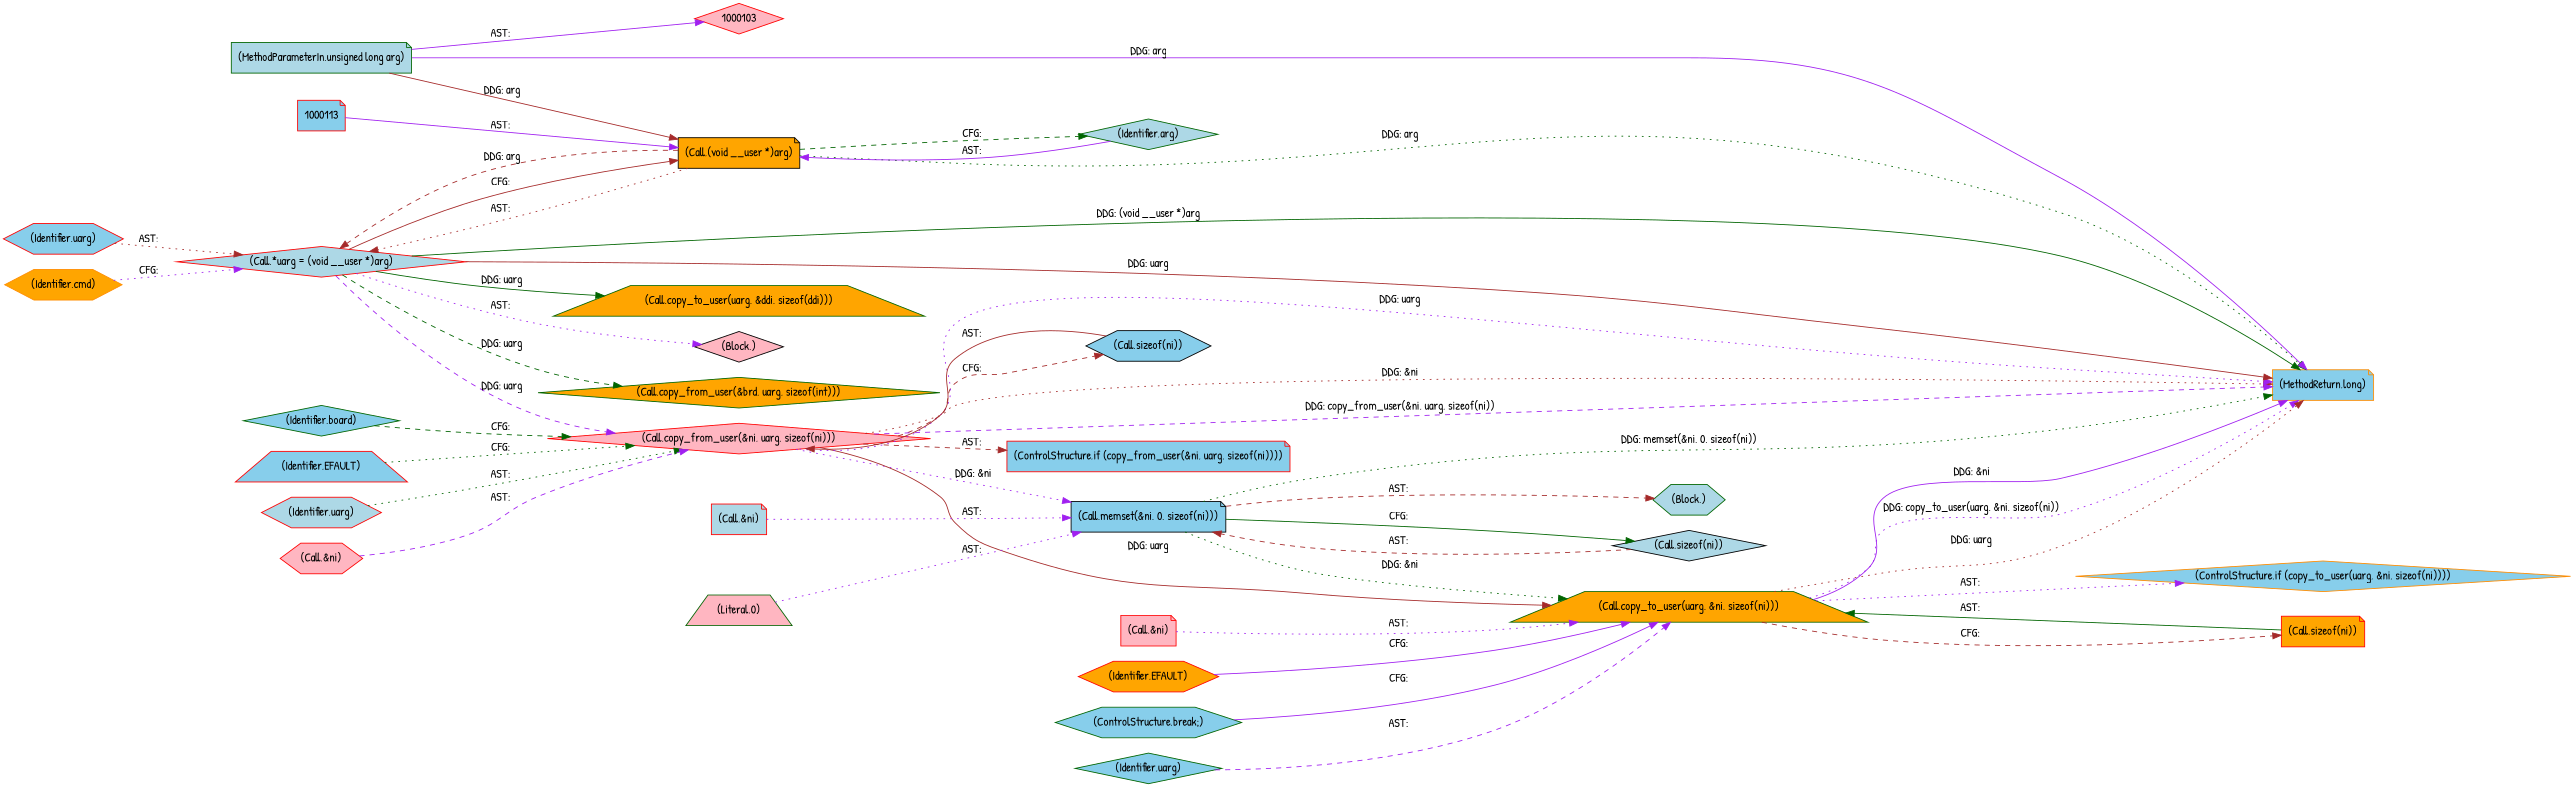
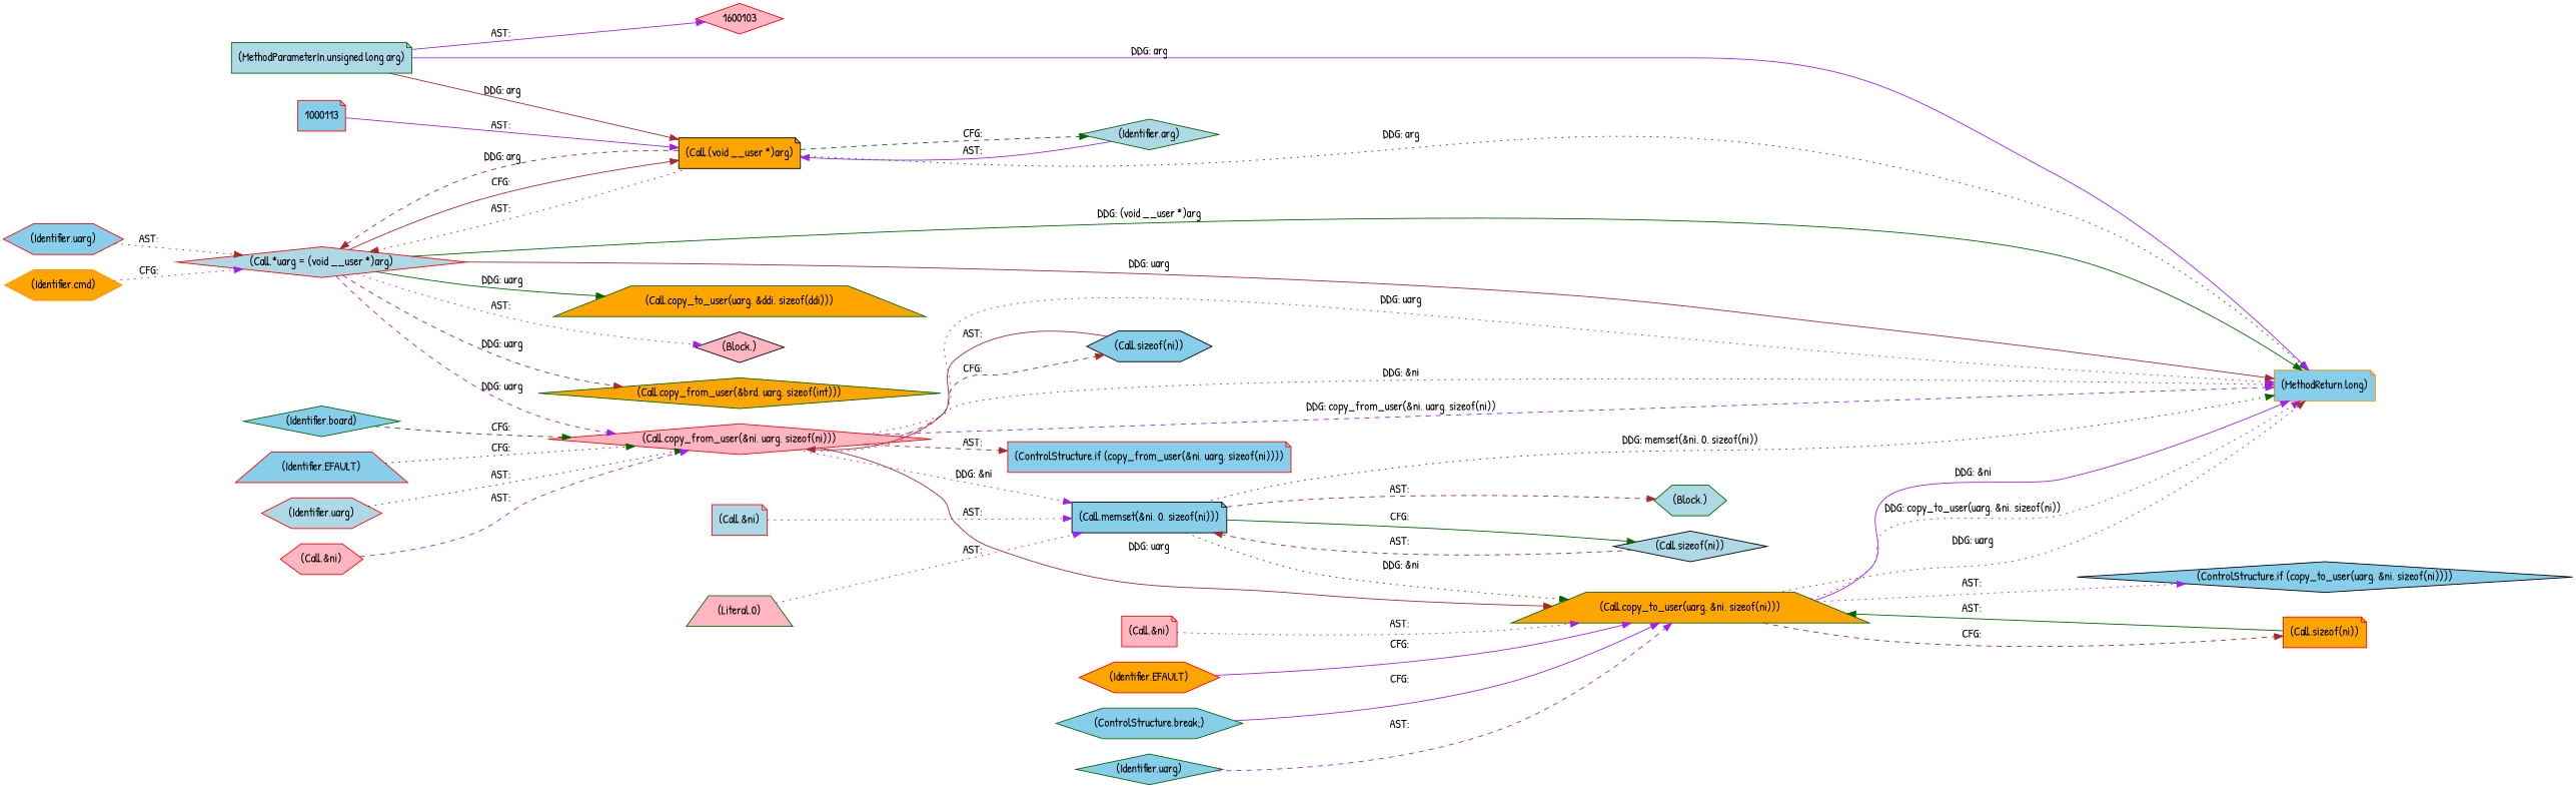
  digraph {
    fontname="Patrick Hand"
    rankdir=LR
    node [color=red fillcolor=skyblue fontname="Patrick Hand" shape=diamond style=filled]
    edge [color=purple fontname="Patrick Hand" style=dotted]
    n1 [fillcolor=lightpink label="(Call,copy_from_user(&ni, uarg, sizeof(ni)))"]
    n2 [color=black label="(Call,memset(&ni, 0, sizeof(ni)))" shape=note]
    n3 [color=darkgreen fillcolor=orange label="(Call,copy_to_user(uarg, &ni, sizeof(ni)))" shape=trapezium]
    n4 [color=black label="(Call,sizeof(ni))" shape=hexagon]
    n5 [color=darkorange label="(MethodReturn,long)" shape=note]
    n6 [label="(ControlStructure,if (copy_from_user(&ni, uarg, sizeof(ni))))" shape=note]
    n7 [color=black fillcolor=lightblue label="(Call,sizeof(ni))"]
    n8 [color=darkgreen fillcolor=lightblue label="(Block,)" shape=hexagon]
-   n9 [color=darkorange label="(ControlStructure,if (copy_to_user(uarg, &ni, sizeof(ni))))"]
+   n9 [color=black label="(ControlStructure,if (copy_to_user(uarg, &ni, sizeof(ni))))"]
    n10 [fillcolor=orange label="(Call,sizeof(ni))" shape=note]
    n11 [fillcolor=lightblue label="(Call,*uarg = (void __user *)arg)"]
    n12 [color=black fillcolor=orange label="(Call,(void __user *)arg)" shape=note]
    n13 [color=darkgreen fillcolor=orange label="(Call,copy_to_user(uarg, &ddi, sizeof(ddi)))" shape=trapezium]
    n14 [color=black fillcolor=lightpink label="(Block,)"]
    n15 [color=darkgreen fillcolor=orange label="(Call,copy_from_user(&brd, uarg, sizeof(int)))"]
    n16 [color=darkgreen fillcolor=lightblue label="(Identifier,arg)"]
    n17 [color=darkgreen fillcolor=lightblue label="(MethodParameterIn,unsigned long arg)" shape=note]
-   1000103 [fillcolor=lightpink]
+   1000103 [fillcolor=lightpink label=1600103]
    n19 [fillcolor=lightblue label="(Call,&ni)" shape=note]
    n20 [color=darkgreen label="(Identifier,board)"]
    n21 [label="(Identifier,EFAULT)" shape=trapezium]
    n22 [fillcolor=lightblue label="(Identifier,uarg)" shape=hexagon]
    n23 [color=darkgreen fillcolor=lightpink label="(Literal,0)" shape=trapezium]
    n24 [label="(Identifier,uarg)" shape=hexagon]
    n25 [fillcolor=lightpink label="(Call,&ni)" shape=hexagon]
    n26 [fillcolor=lightpink label="(Call,&ni)" shape=note]
    n27 [color=darkorange fillcolor=orange label="(Identifier,cmd)" shape=hexagon]
    n28 [fillcolor=orange label="(Identifier,EFAULT)" shape=hexagon]
    n29 [color=darkgreen label="(ControlStructure,break;)" shape=hexagon]
    n30 [color=darkgreen label="(Identifier,uarg)"]
    1000113 [shape=note]
    n1 -> n2 [label="DDG: &ni"]
    n1 -> n3 [color=brown label="DDG: uarg" style=solid]
    n1 -> n4 [color=brown label="CFG: " style=dashed]
    n1 -> n5 [color=brown label="DDG: &ni"]
    n1 -> n5 [label="DDG: copy_from_user(&ni, uarg, sizeof(ni))" style=dashed]
    n1 -> n5 [label="DDG: uarg"]
    n1 -> n6 [color=brown label="AST: " style=dashed]
    n2 -> n3 [color=darkgreen label="DDG: &ni"]
    n2 -> n5 [color=darkgreen label="DDG: memset(&ni, 0, sizeof(ni))"]
    n2 -> n7 [color=darkgreen label="CFG: " style=solid]
    n2 -> n8 [color=brown label="AST: " style=dashed]
    n3 -> n5 [label="DDG: &ni" style=solid]
    n3 -> n5 [label="DDG: copy_to_user(uarg, &ni, sizeof(ni))"]
    n3 -> n5 [color=brown label="DDG: uarg"]
    n3 -> n9 [label="AST: "]
    n3 -> n10 [color=brown label="CFG: " style=dashed]
    n4 -> n1 [color=brown label="AST: " style=solid]
    n7 -> n2 [color=brown label="AST: " style=dashed]
    n10 -> n3 [color=darkgreen label="AST: " style=solid]
    n11 -> n1 [label="DDG: uarg" style=dashed]
    n11 -> n5 [color=darkgreen label="DDG: (void __user *)arg" style=solid]
    n11 -> n5 [color=brown label="DDG: uarg" style=solid]
    n11 -> n12 [color=brown label="CFG: " style=solid]
    n11 -> n13 [color=darkgreen label="DDG: uarg" style=solid]
    n11 -> n14 [label="AST: "]
-   n11 -> n15 [color=darkgreen label="DDG: uarg" style=dashed]
+   n11 -> n15 [color=brown label="DDG: uarg" style=dashed]
    n12 -> n5 [color=darkgreen label="DDG: arg"]
    n12 -> n11 [color=brown label="AST: "]
    n12 -> n11 [color=brown label="DDG: arg" style=dashed]
    n12 -> n16 [color=darkgreen label="CFG: " style=dashed]
    n16 -> n12 [label="AST: " style=solid]
    n17 -> n5 [label="DDG: arg" style=solid]
    n17 -> n12 [color=brown label="DDG: arg" style=solid]
    n17 -> 1000103 [label="AST: " style=solid]
    n19 -> n2 [label="AST: "]
    n20 -> n1 [color=darkgreen label="CFG: " style=dashed]
    n21 -> n1 [color=darkgreen label="CFG: "]
    n22 -> n1 [color=darkgreen label="AST: "]
    n23 -> n2 [label="AST: "]
    n24 -> n11 [color=brown label="AST: "]
    n25 -> n1 [label="AST: " style=dashed]
    n26 -> n3 [label="AST: "]
    n27 -> n11 [label="CFG: "]
    n28 -> n3 [label="CFG: " style=solid]
    n29 -> n3 [label="CFG: " style=solid]
    n30 -> n3 [label="AST: " style=dashed]
    1000113 -> n12 [label="AST: " style=solid]
  }
